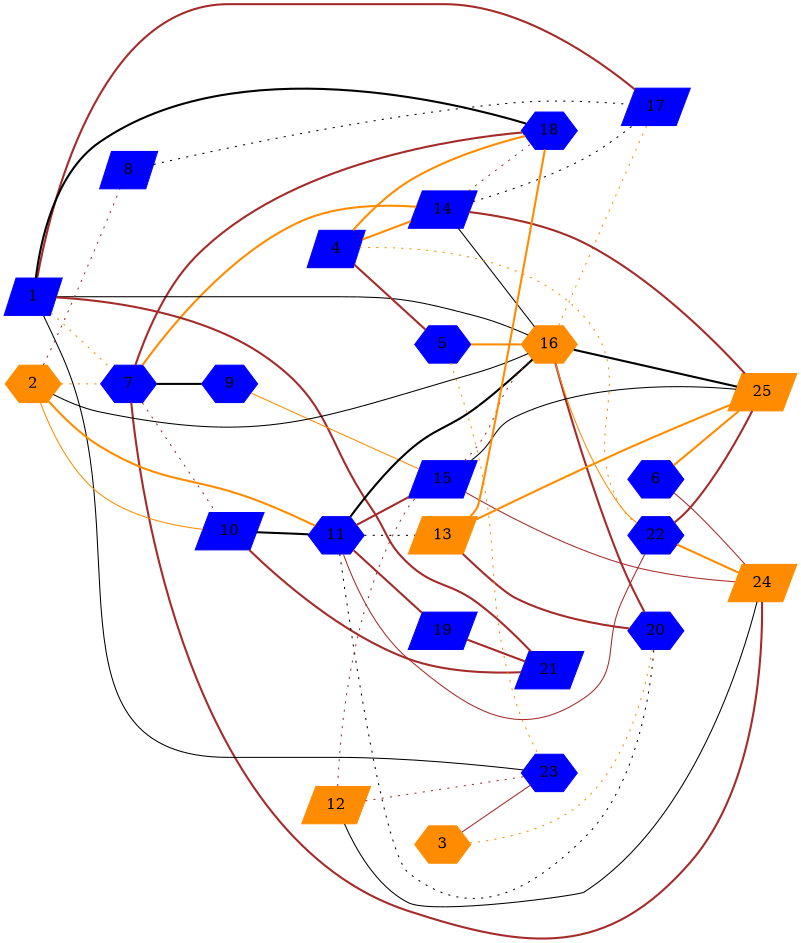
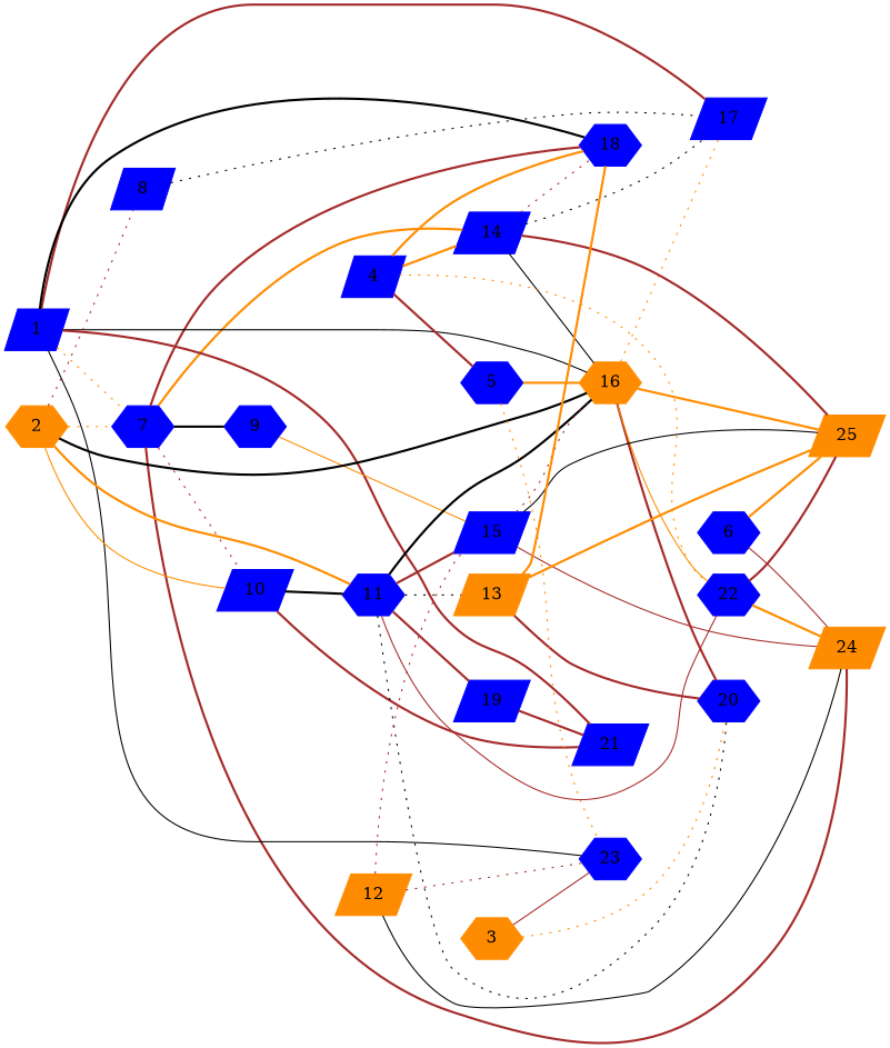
  graph {
    rankdir=LR
    node [color=blue shape=parallelogram style=filled]
    edge [color=brown style=bold weight=1.0]
    7 [shape=hexagon]
    1
    16 [color=darkorange shape=hexagon]
    17
    18 [shape=hexagon]
    21
    23 [shape=hexagon]
    10
    24 [color=darkorange]
    14
    9 [shape=hexagon]
    20 [shape=hexagon]
    22 [shape=hexagon]
    25 [color=darkorange]
    2 [color=darkorange shape=hexagon]
    8
    11 [shape=hexagon]
    15
    13 [color=darkorange]
    19
    3 [color=darkorange shape=hexagon]
    4
    5 [shape=hexagon]
    6 [shape=hexagon]
    12 [color=darkorange]
    7 -- 18 [weight=2.0]
    7 -- 10 [style=dotted]
    7 -- 24
    7 -- 14 [color=darkorange weight=3.0]
    7 -- 9 [color=black]
    1 -- 7 [color=darkorange style=dotted]
    1 -- 16 [color=black style=solid weight=2.0]
    1 -- 17
    1 -- 18 [color=black]
    1 -- 21
    1 -- 23 [color=black style=solid]
    16 -- 17 [color=darkorange style=dotted]
    16 -- 20 [weight=2.0]
    16 -- 22 [color=darkorange style=solid]
-   16 -- 25 [color=black weight=2.0]
+   16 -- 25 [color=darkorange weight=2.0]
    10 -- 21
    10 -- 11 [color=black]
    14 -- 16 [color=black style=solid weight=3.0]
    14 -- 17 [color=black style=dotted]
    14 -- 18 [style=dotted weight=2.0]
    14 -- 25
    9 -- 15 [color=darkorange style=solid]
    22 -- 24 [color=darkorange]
    22 -- 25
    2 -- 7 [color=darkorange style=dotted weight=3.0]
-   2 -- 16 [color=black style=solid]
+   2 -- 16 [color=black]
    2 -- 10 [color=darkorange style=solid]
    2 -- 8 [style=dotted]
    2 -- 11 [color=darkorange]
    8 -- 17 [color=black style=dotted]
    11 -- 16 [color=black]
    11 -- 20 [color=black style=dotted]
    11 -- 22 [style=solid weight=2.0]
    11 -- 15
    11 -- 13 [color=black style=dotted]
    11 -- 19
    15 -- 16 [style=dotted]
    15 -- 24 [style=solid]
    15 -- 25 [color=black style=solid]
    13 -- 18 [color=darkorange weight=2.0]
    13 -- 20
    13 -- 25 [color=darkorange]
    19 -- 21
    3 -- 23 [style=solid]
    3 -- 20 [color=darkorange style=dotted]
    4 -- 18 [color=darkorange]
    4 -- 14 [color=darkorange]
    4 -- 22 [color=darkorange style=dotted]
    4 -- 5
    5 -- 16 [color=darkorange weight=2.0]
    5 -- 23 [color=darkorange style=dotted]
    6 -- 24 [style=solid]
    6 -- 25 [color=darkorange]
    12 -- 23 [style=dotted]
    12 -- 24 [color=black style=solid]
    12 -- 15 [style=dotted]
  }
